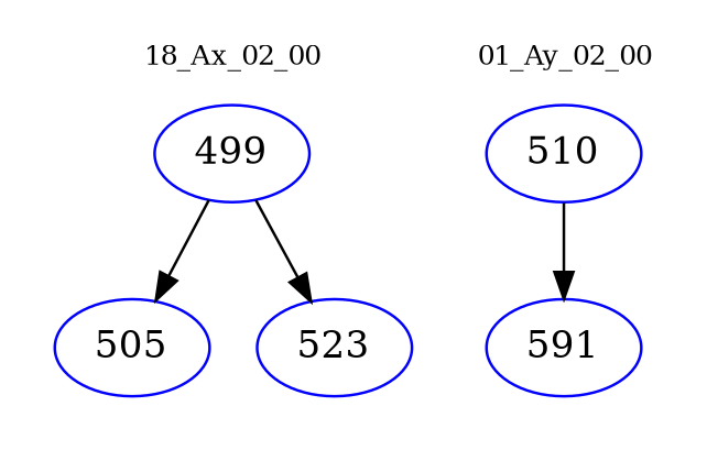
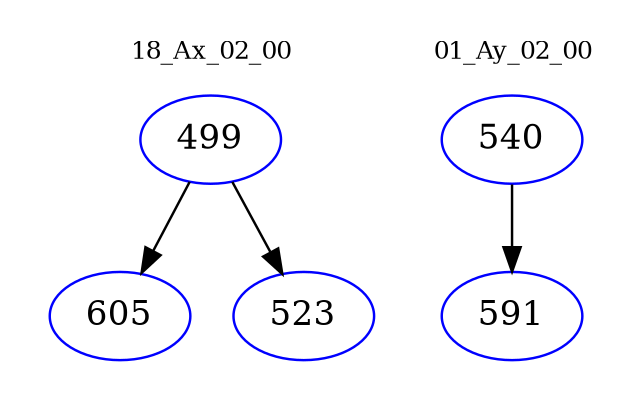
  digraph {
    node [color=blue]
    edge [color=black]
    n1 [label=499]
-   n2 [label=505]
+   n2 [label=605]
    n3 [label=523]
-   n4 [label=510]
+   n4 [label=540]
    n5 [label=591]
    subgraph cluster_1 {
      color=white
      fontsize=10
      label="18_Ax_02_00"
      n1
      n2
      n3
    }
    subgraph cluster_2 {
      color=white
      fontsize=10
      label="01_Ay_02_00"
      n4
      n5
    }
    n1 -> n2
    n1 -> n3
    n4 -> n5
  }
